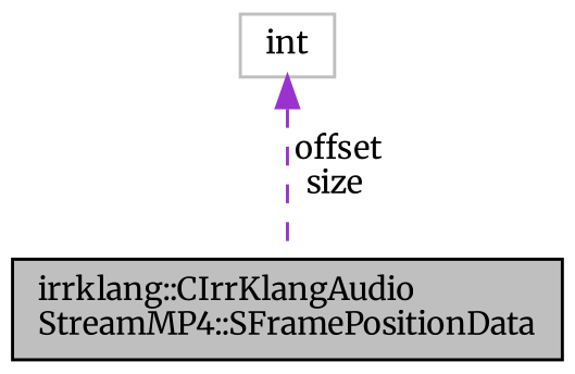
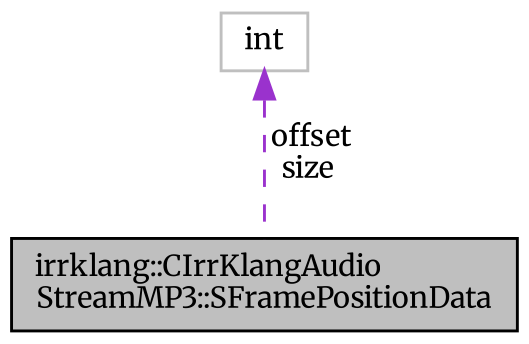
  digraph {
    fontname=Merriweather
    node [fontname=Merriweather fontsize=10 shape=record]
-   n1 [color=black fillcolor=grey75 fontcolor=black height=0.2 label="irrklang::CIrrKlangAudio\lStreamMP4::SFramePositionData" style=filled width=0.4]
+   n1 [color=black fillcolor=grey75 fontcolor=black height=0.2 label="irrklang::CIrrKlangAudio\lStreamMP3::SFramePositionData" style=filled width=0.4]
    n2 [color=grey75 height=0.2 label=int width=0.4]
    n2 -> n1 [color=darkorchid3 dir=back fontname=Merriweather fontsize=10 label=" offset\nsize" labelfontname=Helvetica labelfontsize=10 style=dashed]
  }
